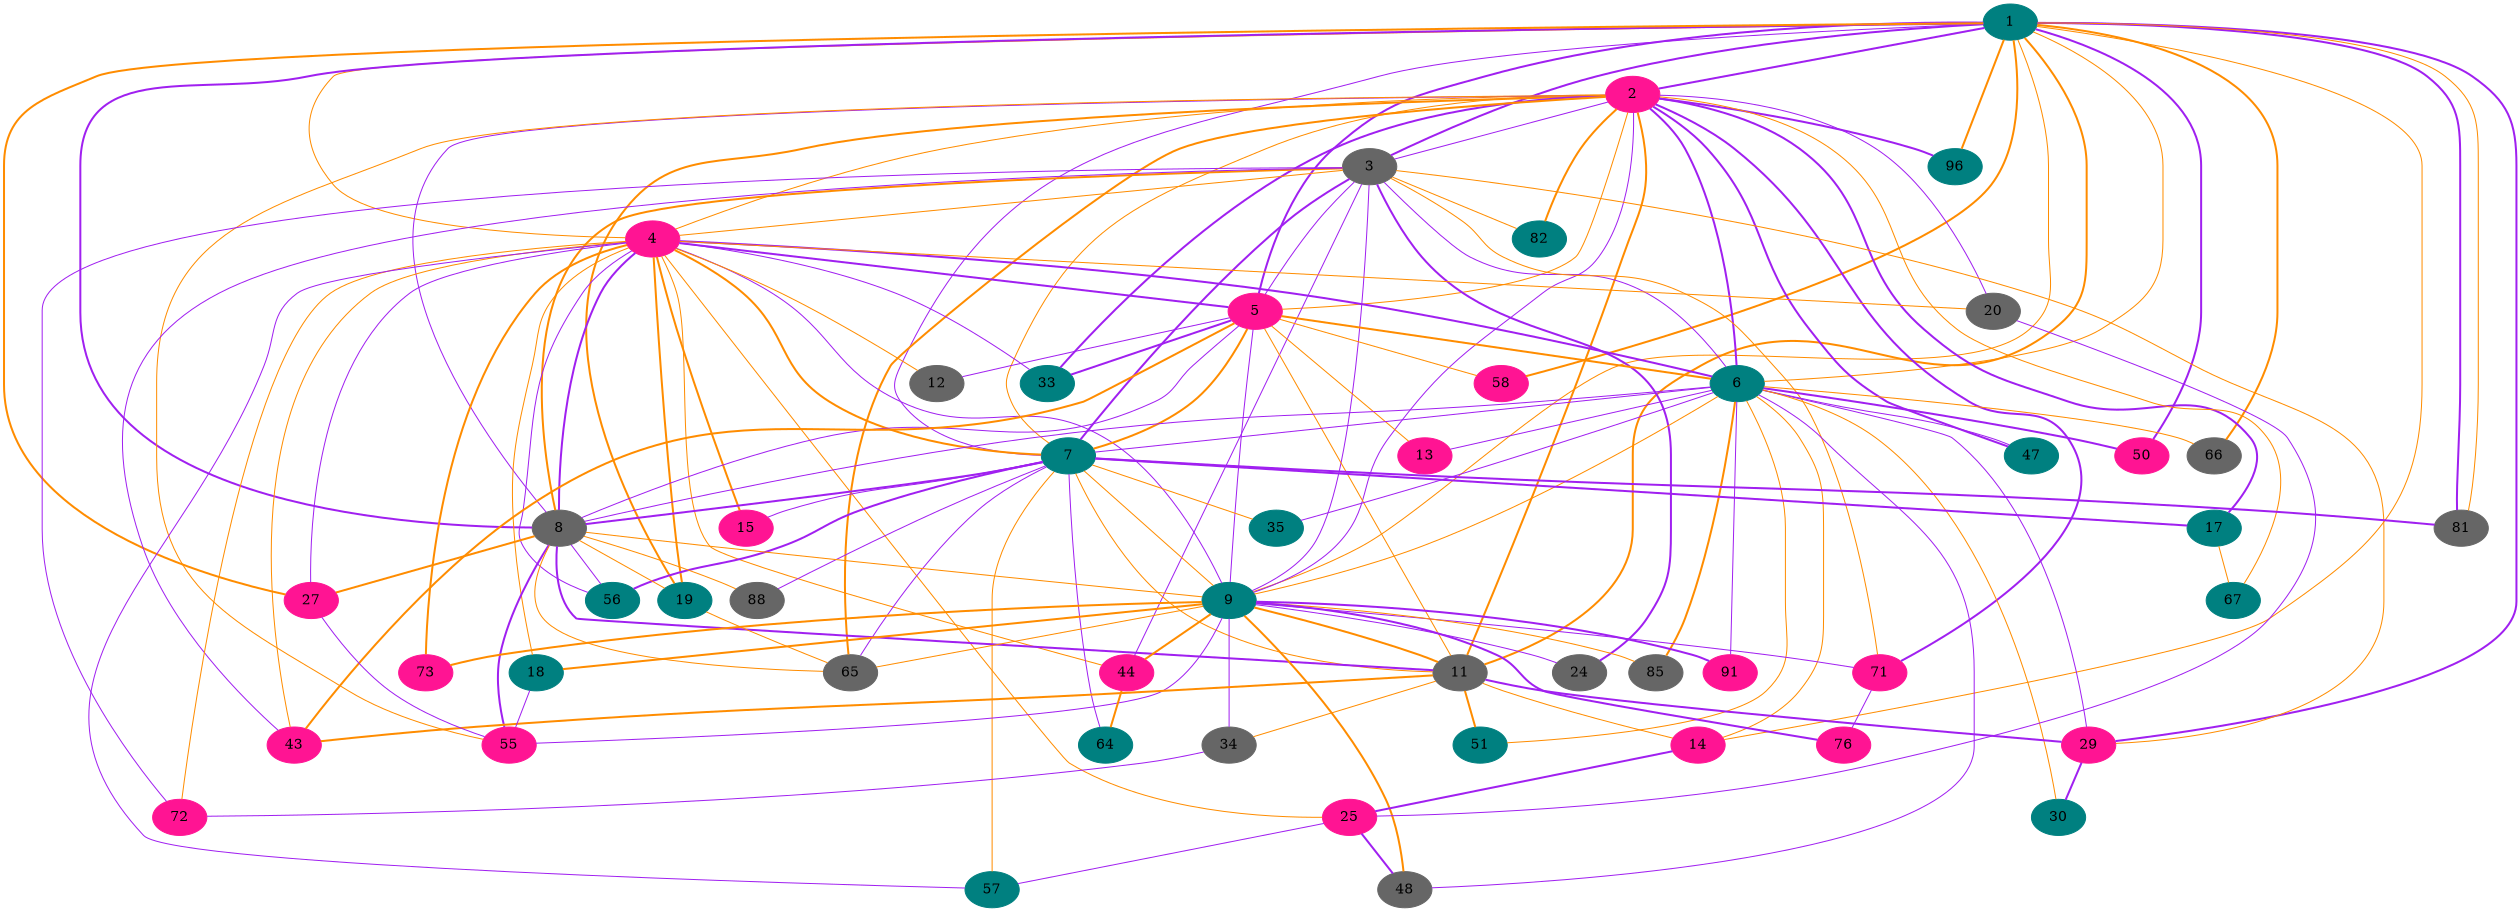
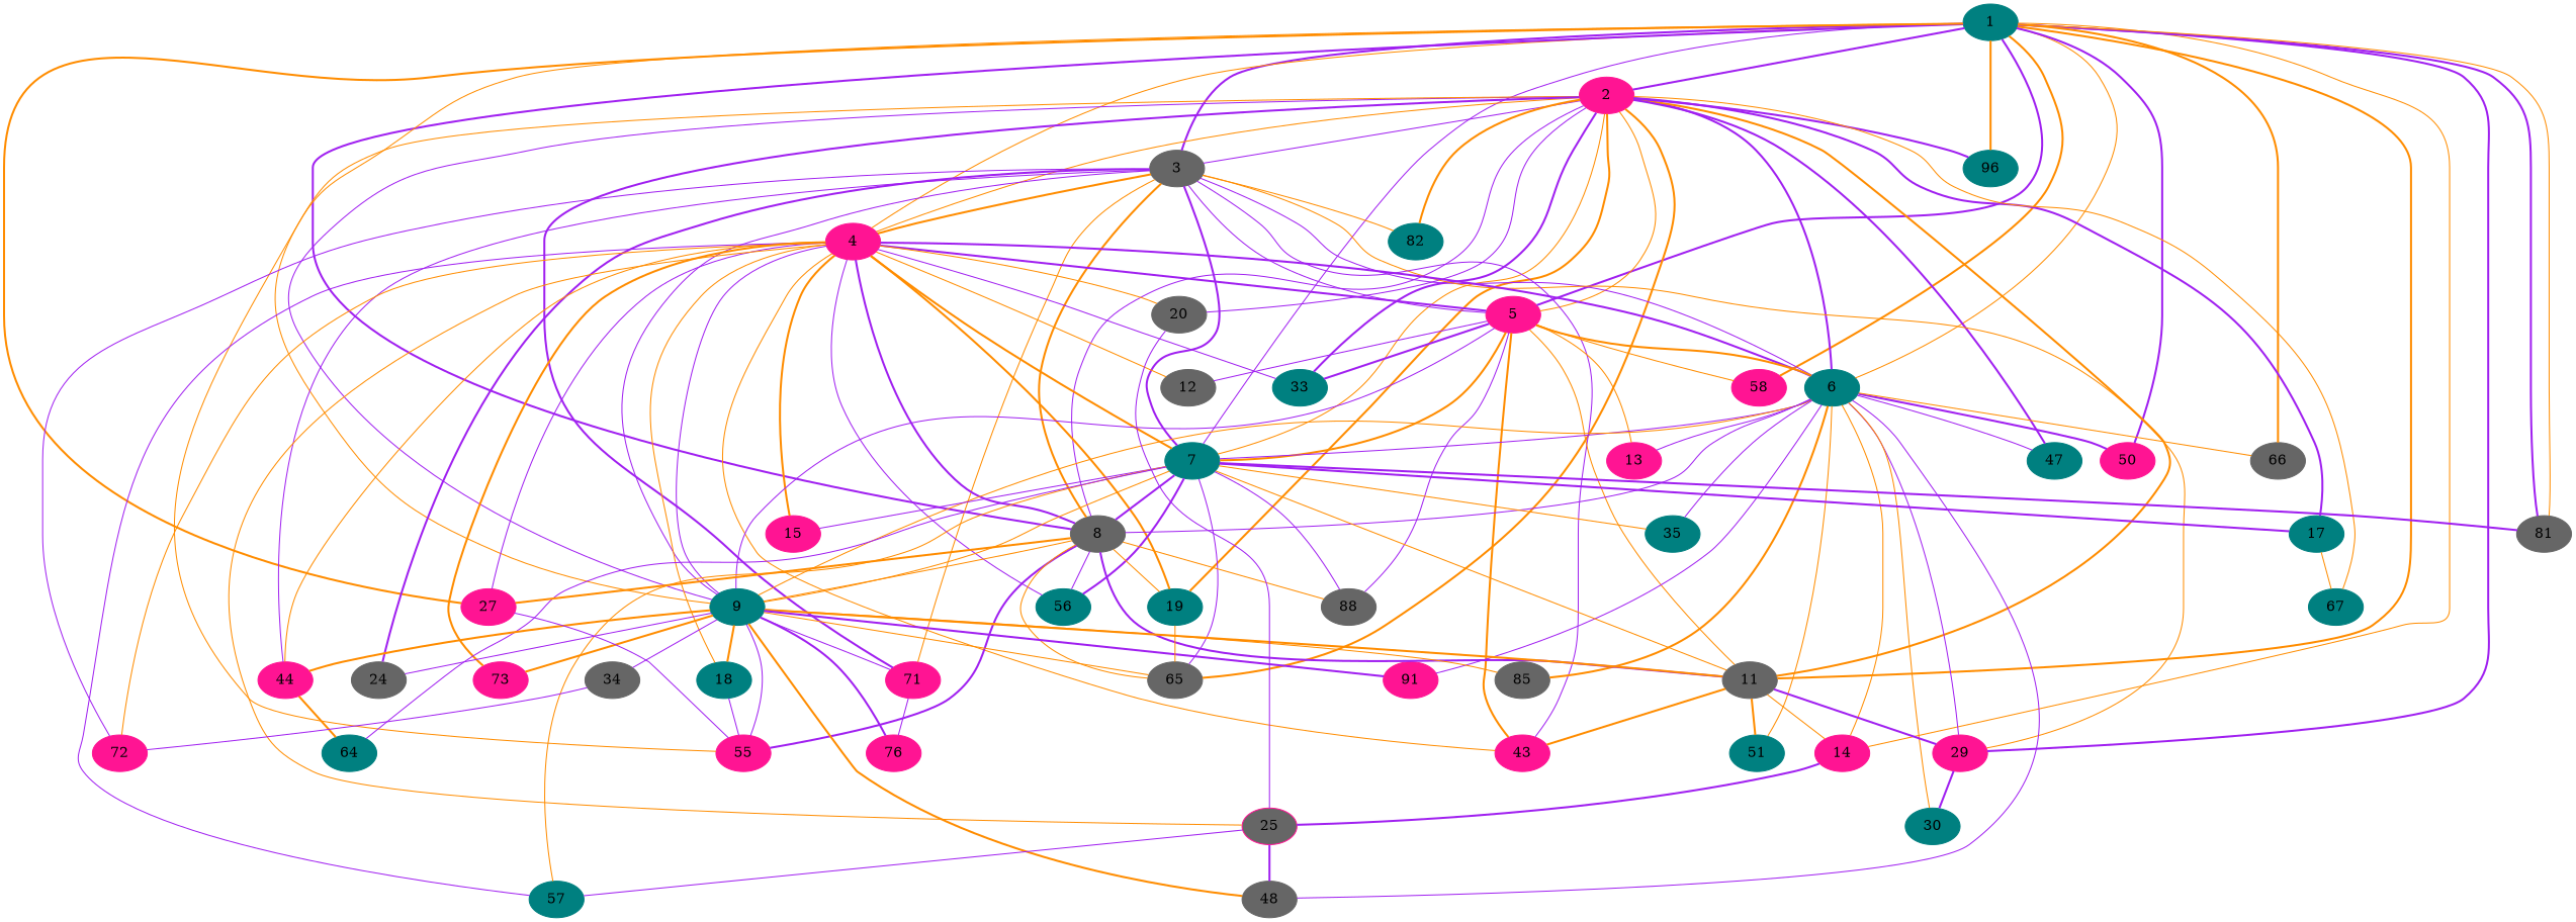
  graph {
    node [color=deeppink style=filled]
    edge [color=purple style=solid]
    1 [color=teal super="+28"]
    2 [super="+23+42+54"]
    3 [color=gray40]
    4
    5 [super="+26+78+22+37"]
    6 [color=teal]
    7 [color=teal super="+38+21"]
    8 [color=gray40 super="+41"]
    9 [color=teal super="+10"]
    11 [color=gray40 super="+46+31"]
    14 [super="+16+68"]
    27 [super="+81"]
    29 [super="+36+45"]
    50
    58
    n16 [color=gray40 label=81 super="+99"]
    66 [color=gray40 super="+75"]
    96 [color=teal]
    17 [color=teal]
    19 [color=teal super="+32"]
    20 [color=gray40 super="+40"]
    33 [color=teal super="+39"]
    47 [color=teal]
    55 [super="+74"]
    65 [color=gray40 super="+70"]
    67 [color=teal]
    71 [super="+80"]
    82 [color=teal]
    24 [color=gray40]
    43 [super="+79"]
    44 [super="+49"]
    72 [super="+94"]
    12 [color=gray40]
    15
    18 [color=teal]
-   25
+   25 [fillcolor=gray40]
    56 [color=teal super="+59"]
    57 [color=teal super="+93"]
    73
    13
    30 [color=teal]
    35 [color=teal]
    48 [color=gray40 super="+62"]
    51 [color=teal]
    85 [color=gray40]
    91 [super="+92"]
    64 [color=teal]
    88 [color=gray40]
    34 [color=gray40]
    76
    1 -- 2 [style=bold weight=3]
    1 -- 3 [style=bold]
    1 -- 4 [color=darkorange]
    1 -- 5 [style=bold]
    1 -- 6 [color=darkorange]
    1 -- 7
    1 -- 8 [style=bold]
    1 -- 9 [color=darkorange weight=2]
    1 -- 11 [color=darkorange style=bold]
    1 -- 14 [color=darkorange]
    1 -- 27 [color=darkorange style=bold]
    1 -- 29 [style=bold]
    1 -- 50 [style=bold]
    1 -- 58 [color=darkorange style=bold]
    1 -- n16 [style=bold]
    1 -- n16 [color=darkorange]
    1 -- 66 [color=darkorange style=bold]
    1 -- 96 [color=darkorange style=bold]
    2 -- 3 [weight=2]
    2 -- 4 [color=darkorange]
    2 -- 5 [color=darkorange]
    2 -- 6 [style=bold]
    2 -- 7 [color=darkorange]
    2 -- 8
    2 -- 9 [weight=3]
    2 -- 11 [color=darkorange style=bold weight=2]
    2 -- 96 [style=bold]
    2 -- 17 [style=bold]
    2 -- 19 [color=darkorange style=bold]
    2 -- 20
    2 -- 33 [style=bold]
    2 -- 47 [style=bold]
    2 -- 55 [color=darkorange]
    2 -- 65 [color=darkorange style=bold]
    2 -- 67 [color=darkorange]
    2 -- 71 [style=bold]
    2 -- 82 [color=darkorange style=bold]
-   3 -- 4 [color=darkorange]
+   3 -- 4 [color=darkorange style=bold]
    3 -- 5 [weight=2]
    3 -- 6
    3 -- 7 [style=bold]
    3 -- 8 [color=darkorange style=bold]
    3 -- 9 [weight=2]
    3 -- 29 [color=darkorange]
    3 -- 71 [color=darkorange]
    3 -- 82 [color=darkorange]
    3 -- 24 [style=bold]
    3 -- 43
    3 -- 44
    3 -- 72
    4 -- 5 [style=bold]
    4 -- 6 [style=bold]
    4 -- 7 [color=darkorange style=bold]
    4 -- 8 [style=bold weight=3]
    4 -- 9 [weight=2]
    4 -- 27
    4 -- 19 [color=darkorange style=bold]
    4 -- 20 [color=darkorange]
    4 -- 33
    4 -- 43 [color=darkorange]
    4 -- 44 [color=darkorange]
    4 -- 72 [color=darkorange]
    4 -- 12 [color=darkorange]
    4 -- 15 [color=darkorange style=bold]
    4 -- 18 [color=darkorange]
    4 -- 25 [color=darkorange]
    4 -- 56
    4 -- 57
    4 -- 73 [color=darkorange style=bold]
    5 -- 6 [color=darkorange style=bold]
    5 -- 7 [color=darkorange style=bold]
-   5 -- 8 [weight=2]
+   5 -- 88 [weight=2]
    5 -- 9 [weight=2]
    5 -- 11 [color=darkorange]
    5 -- 58 [color=darkorange]
    5 -- 33 [style=bold]
    5 -- 43 [color=darkorange style=bold]
    5 -- 12
    5 -- 13 [color=darkorange]
    6 -- 7 [weight=2]
    6 -- 8
    6 -- 9 [color=darkorange weight=2]
    6 -- 14 [color=darkorange weight=2]
    6 -- 29
    6 -- 50 [style=bold]
    6 -- 66 [color=darkorange weight=2]
    6 -- 47
    6 -- 13
    6 -- 30 [color=darkorange]
    6 -- 35
    6 -- 48
    6 -- 51 [color=darkorange]
    6 -- 85 [color=darkorange style=bold]
    6 -- 91 [weight=2]
    7 -- 8 [style=bold]
    7 -- 9 [color=darkorange weight=4]
    7 -- 11 [color=darkorange]
    7 -- n16 [style=bold]
    7 -- 17 [style=bold]
    7 -- 65
    7 -- 15
    7 -- 56 [style=bold]
    7 -- 57 [color=darkorange weight=2]
    7 -- 35 [color=darkorange]
    7 -- 64
    7 -- 88
    8 -- 9 [color=darkorange weight=2]
    8 -- 11 [style=bold weight=2]
    8 -- 27 [color=darkorange style=bold weight=2]
    8 -- 19 [color=darkorange]
    8 -- 55 [style=bold]
    8 -- 65 [color=darkorange]
    8 -- 56
    8 -- 88 [color=darkorange]
    9 -- 11 [color=darkorange style=bold]
    9 -- 55 [weight=2]
    9 -- 65 [color=darkorange]
    9 -- 71
    9 -- 24
    9 -- 44 [color=darkorange style=bold]
    9 -- 18 [color=darkorange style=bold]
    9 -- 73 [color=darkorange style=bold]
    9 -- 48 [color=darkorange style=bold]
    9 -- 85 [color=darkorange]
    9 -- 91 [style=bold]
    9 -- 34
    9 -- 76 [style=bold]
    11 -- 14 [color=darkorange]
    11 -- 29 [style=bold]
    11 -- 43 [color=darkorange style=bold]
    11 -- 51 [color=darkorange style=bold]
-   11 -- 34 [color=darkorange]
    14 -- 25 [style=bold weight=2]
    27 -- 55
    29 -- 30 [style=bold]
    17 -- 67 [color=darkorange]
    19 -- 65 [color=darkorange]
    20 -- 25
    71 -- 76
    44 -- 64 [color=darkorange style=bold]
    18 -- 55
    25 -- 57
    25 -- 48 [style=bold]
    34 -- 72
  }
